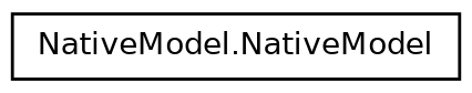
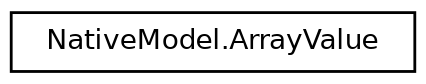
  digraph {
    rankdir=LR
-   n1 [color=black fillcolor=white fontname=Helvetica fontsize=10 height=0.2 label="NativeModel.NativeModel" shape=record style=filled width=0.4]
+   n1 [color=black fillcolor=white fontname=Helvetica fontsize=10 height=0.2 label="NativeModel.ArrayValue" shape=record style=filled width=0.4]
  }
